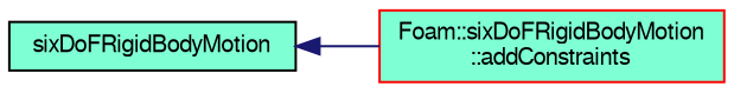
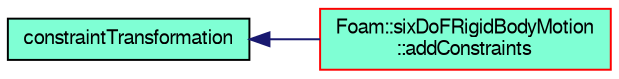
  digraph {
    rankdir=LR
    node [fillcolor=aquamarine fontname=FreeSans fontsize=10 shape=record style=filled]
-   n1 [color=black fontcolor=black height=0.2 label=sixDoFRigidBodyMotion width=0.4]
+   n1 [color=black fontcolor=black height=0.2 label=constraintTransformation width=0.4]
    n2 [color=red height=0.2 label="Foam::sixDoFRigidBodyMotion\l::addConstraints" width=0.4]
    n1 -> n2 [color=midnightblue dir=back fontname=FreeSans fontsize=10 labelfontname=FreeSans labelfontsize=10 style=solid]
  }
